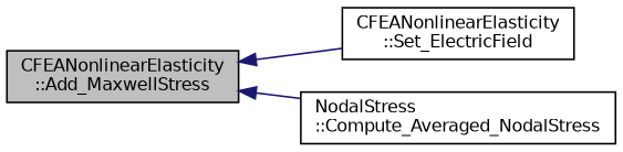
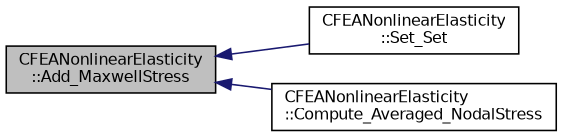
  digraph {
    fontname="DejaVu Sans"
    rankdir=LR
    node [color=black fillcolor=white fontname="DejaVu Sans" fontsize=10 shape=record style=filled]
    edge [color=midnightblue dir=back fontname="DejaVu Sans" fontsize=10 labelfontname=Helvetica labelfontsize=10 style=solid]
    n1 [fillcolor=grey75 fontcolor=black height=0.2 label="CFEANonlinearElasticity\l::Add_MaxwellStress" width=0.4]
-   n2 [height=0.2 label="CFEANonlinearElasticity\l::Set_ElectricField" width=0.4]
-   n3 [height=0.2 label="NodalStress\l::Compute_Averaged_NodalStress" width=0.4]
+   n2 [height=0.2 label="CFEANonlinearElasticity\l::Set_Set" width=0.4]
+   n3 [height=0.2 label="CFEANonlinearElasticity\l::Compute_Averaged_NodalStress" width=0.4]
    n1 -> n2
    n1 -> n3
  }
